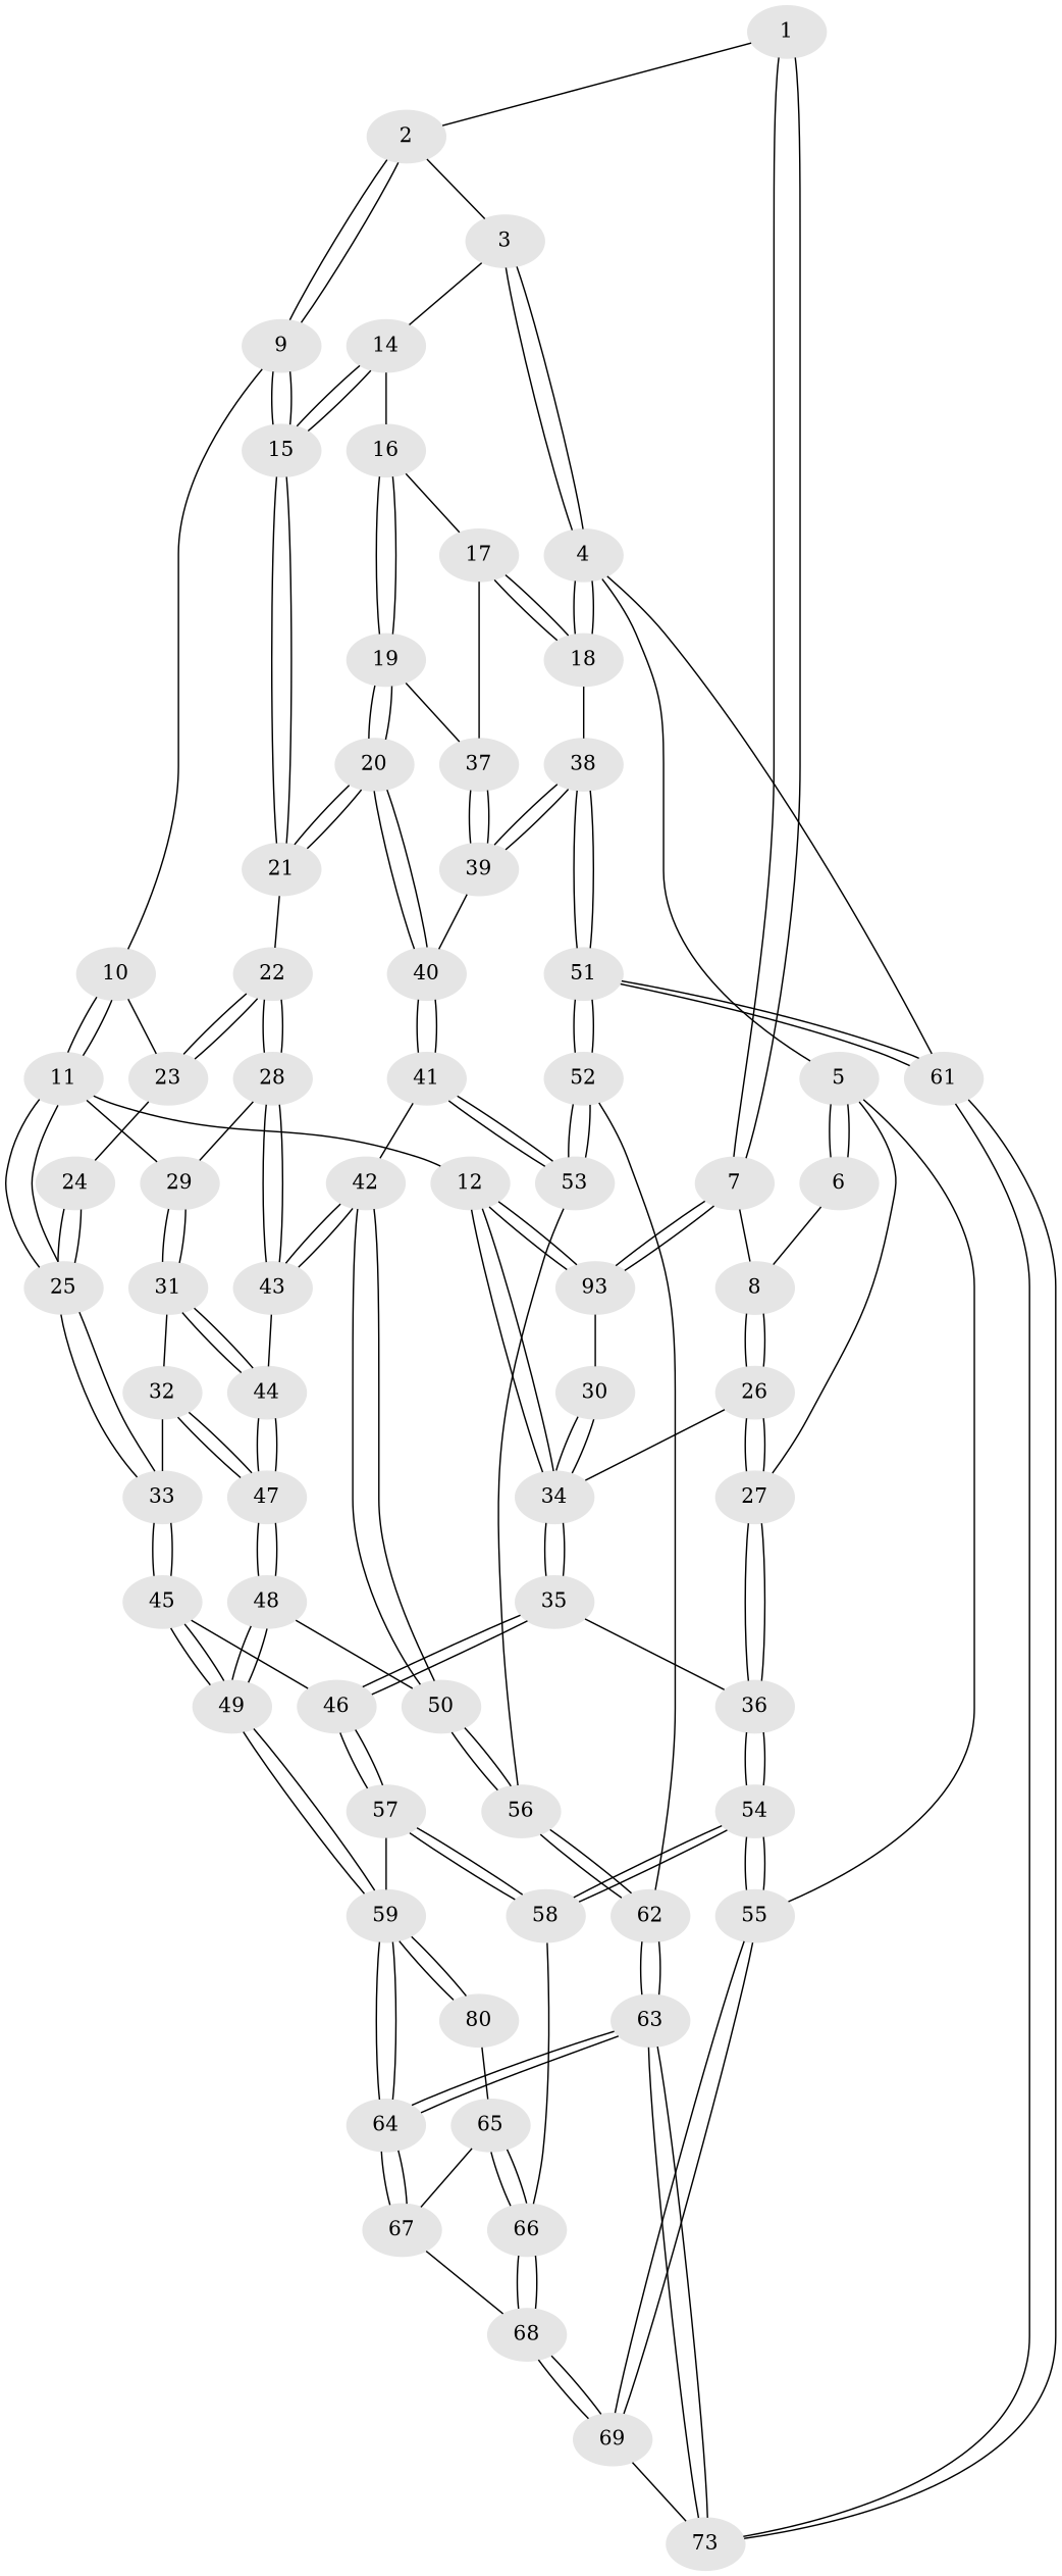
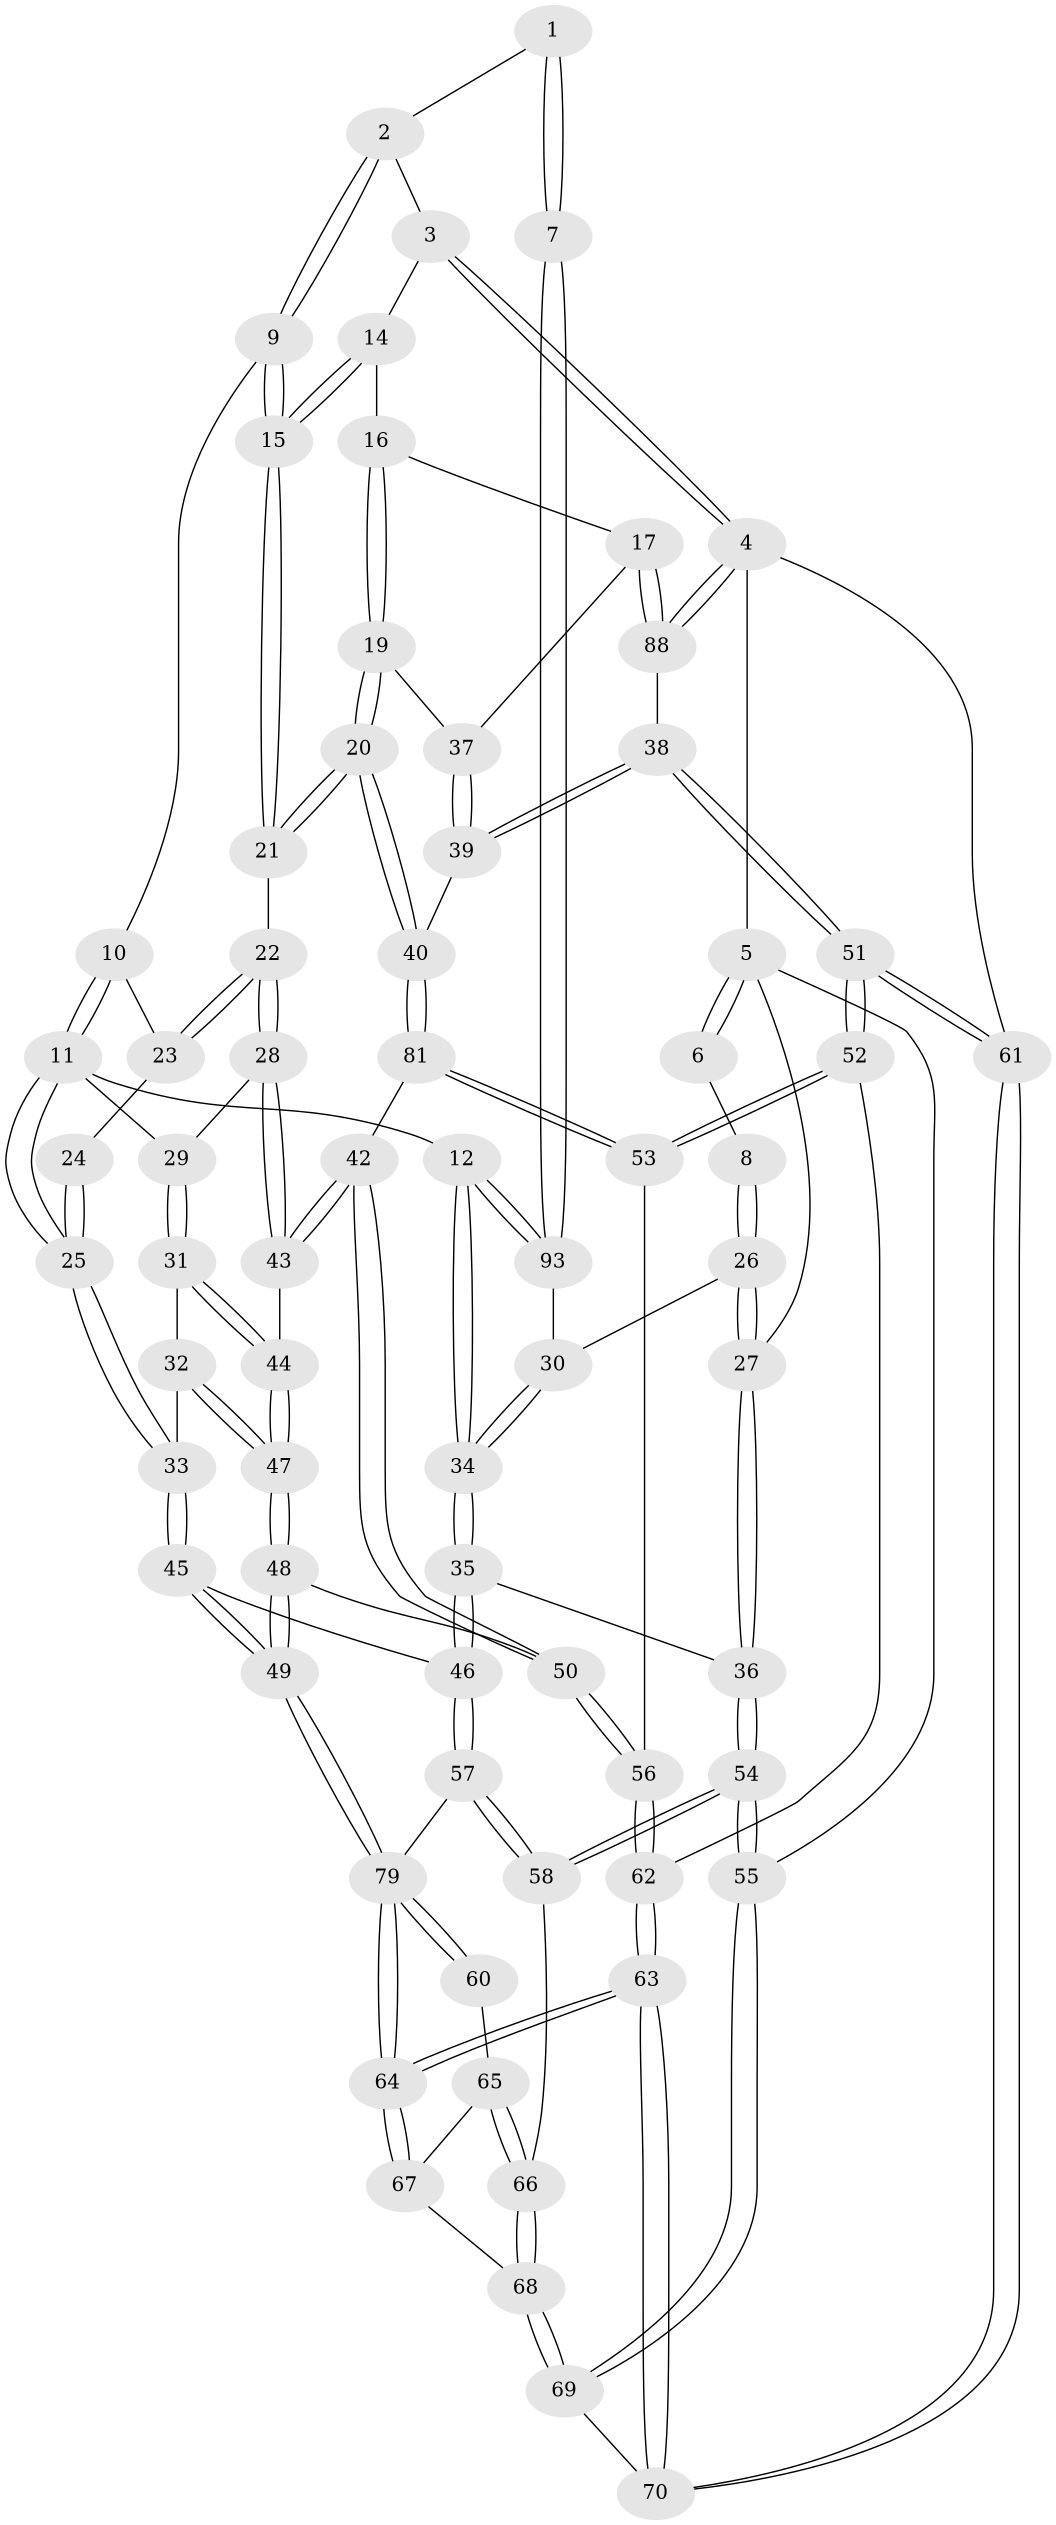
  graph {
    node [color=gray90 style=filled]
    1
    2
    7
    3
    9
    8
    n7 [label=93]
    4
    14
    10
    15
    5
-   18
+   18 [label=88]
    61
    16
    6
    27
    55
    38
-   70 [label=73]
+   70
    36
    69
    26
    30
    11
    23
    21
    12
    25
    29
    24
    34
    33
    35
    17
    19
    22
    37
    20
    39
    51
    40
-   41
+   41 [label=81]
    28
    43
    31
    45
    54
    44
    32
    47
    48
    46
    49
    57
    58
    52
    42
    53
    50
    56
-   59
-   60 [label=80]
+   59 [label=79]
+   60
    64
    62
    63
    66
    65
    68
    67
    1 -- 2
    1 -- 7
    1 -- 7
    2 -- 3
    2 -- 9
    2 -- 9
-   7 -- 8
    7 -- n7
    7 -- n7
    3 -- 4
    3 -- 4
    3 -- 14
    9 -- 10
    9 -- 15
    9 -- 15
    8 -- 26
    8 -- 26
    n7 -- 30
    4 -- 5
    4 -- 18
    4 -- 18
    4 -- 61
    14 -- 15
    14 -- 15
    14 -- 16
    10 -- 11
    10 -- 11
    10 -- 23
    15 -- 21
    15 -- 21
    5 -- 6
    5 -- 6
    5 -- 27
    5 -- 55
    18 -- 38
    61 -- 70
    61 -- 70
    16 -- 17
    16 -- 19
    16 -- 19
    6 -- 8
    27 -- 36
    27 -- 36
    55 -- 69
    55 -- 69
    38 -- 39
    38 -- 39
    38 -- 51
    38 -- 51
    36 -- 54
    36 -- 54
    69 -- 70
    26 -- 27
    26 -- 27
-   26 -- 34
+   26 -- 30
    30 -- 34
    30 -- 34
    11 -- 12
    11 -- 25
    11 -- 25
    11 -- 29
    23 -- 24
    21 -- 22
    12 -- n7
    12 -- n7
    12 -- 34
    12 -- 34
    25 -- 33
    25 -- 33
    29 -- 31
    29 -- 31
    24 -- 25
    24 -- 25
    34 -- 35
    34 -- 35
    33 -- 45
    33 -- 45
    35 -- 36
    35 -- 46
    35 -- 46
    17 -- 18
    17 -- 18
    17 -- 37
    19 -- 37
    19 -- 20
    19 -- 20
    22 -- 23
    22 -- 23
    22 -- 28
    22 -- 28
    37 -- 39
    37 -- 39
    20 -- 21
    20 -- 21
    20 -- 40
    20 -- 40
    39 -- 40
    51 -- 61
    51 -- 61
    51 -- 52
    51 -- 52
    40 -- 41
    40 -- 41
    41 -- 42
    41 -- 53
    41 -- 53
    28 -- 29
    28 -- 43
    28 -- 43
    43 -- 44
    31 -- 44
    31 -- 44
    31 -- 32
    45 -- 46
    45 -- 49
    45 -- 49
    54 -- 55
    54 -- 55
    54 -- 58
    54 -- 58
    44 -- 47
    44 -- 47
    32 -- 33
    32 -- 47
    32 -- 47
    47 -- 48
    47 -- 48
    48 -- 49
    48 -- 49
    48 -- 50
    46 -- 57
    46 -- 57
    49 -- 59
    49 -- 59
    57 -- 58
    57 -- 58
    57 -- 59
    58 -- 66
    52 -- 53
    52 -- 53
    52 -- 62
    42 -- 43
    42 -- 43
    42 -- 50
    42 -- 50
    53 -- 56
    50 -- 56
    50 -- 56
    56 -- 62
    56 -- 62
    59 -- 60
    59 -- 60
    59 -- 64
    59 -- 64
    60 -- 65
    64 -- 67
    64 -- 67
    62 -- 63
    62 -- 63
    63 -- 70
    63 -- 70
    63 -- 64
    63 -- 64
    66 -- 68
    66 -- 68
    65 -- 66
    65 -- 66
    65 -- 67
    68 -- 69
    68 -- 69
    67 -- 68
  }
